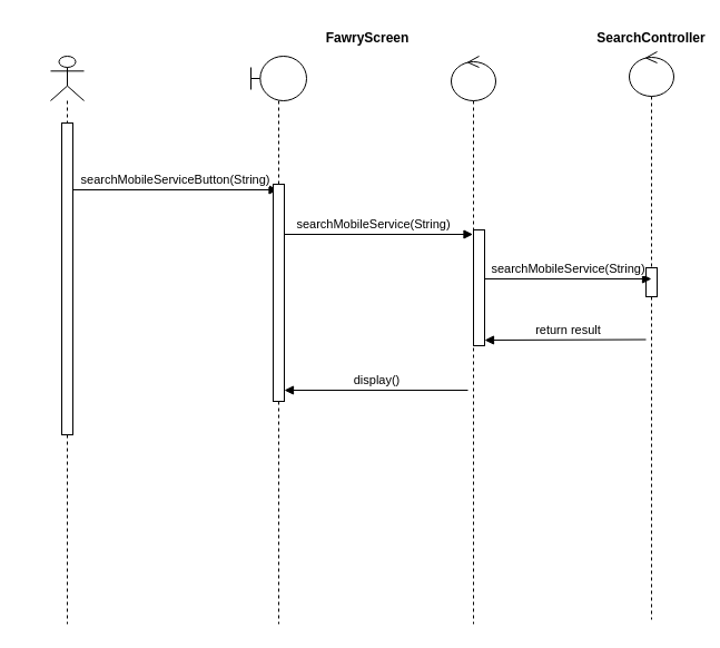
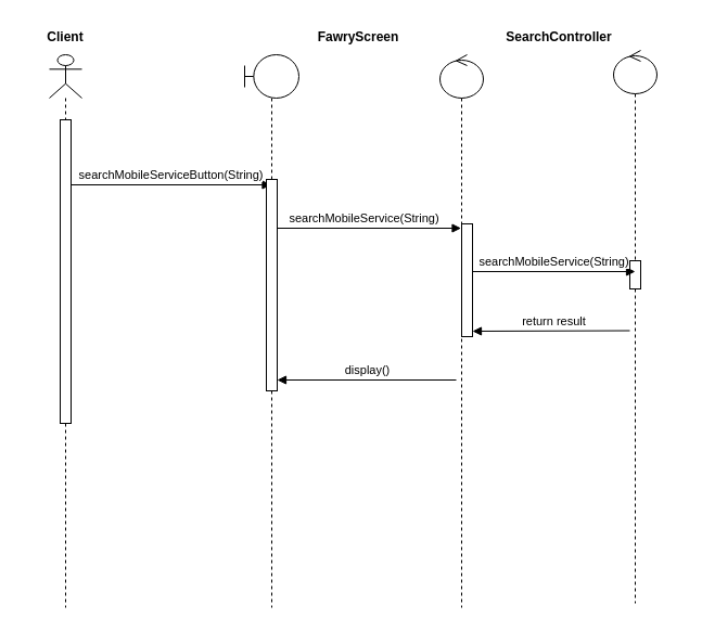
  <mxCell id="0" />
  <mxCell id="1" parent="0" />
  <mxCell id="2" value="" style="shape=umlLifeline;participant=umlActor;perimeter=lifelinePerimeter;whiteSpace=wrap;html=1;container=1;collapsible=0;recursiveResize=0;verticalAlign=top;spacingTop=36;outlineConnect=0;" parent="1" vertex="1"><mxGeometry x="45" y="50" width="30" height="510" as="geometry" /></mxCell>
  <mxCell id="3" value="searchMobileServiceButton(String)" style="html=1;verticalAlign=bottom;endArrow=block;rounded=0;" parent="2" target="6" edge="1"><mxGeometry width="80" relative="1" as="geometry"><mxPoint x="20" y="120" as="sourcePoint" /><mxPoint x="100" y="120" as="targetPoint" /></mxGeometry></mxCell>
  <mxCell id="4" value="" style="html=1;points=[];perimeter=orthogonalPerimeter;" parent="2" vertex="1"><mxGeometry x="10" y="60" width="10" height="280" as="geometry" /></mxCell>
+ <mxCell id="5" value="Client" style="text;align=center;fontStyle=1;verticalAlign=middle;spacingLeft=3;spacingRight=3;strokeColor=none;rotatable=0;points=[[0,0.5],[1,0.5]];portConstraint=eastwest;" parent="1" vertex="1"><mxGeometry x="20" y="20" width="80" height="26" as="geometry" /></mxCell>
  <mxCell id="6" value="" style="shape=umlLifeline;participant=umlBoundary;perimeter=lifelinePerimeter;whiteSpace=wrap;html=1;container=1;collapsible=0;recursiveResize=0;verticalAlign=top;spacingTop=36;outlineConnect=0;" parent="1" vertex="1"><mxGeometry x="225" y="50" width="50" height="510" as="geometry" /></mxCell>
  <mxCell id="7" value="searchMobileService(String)" style="html=1;verticalAlign=bottom;endArrow=block;rounded=0;" parent="6" target="11" edge="1"><mxGeometry x="0.003" width="80" relative="1" as="geometry"><mxPoint x="20" y="160" as="sourcePoint" /><mxPoint x="189.5" y="160" as="targetPoint" /><mxPoint as="offset" /></mxGeometry></mxCell>
  <mxCell id="8" value="" style="html=1;points=[];perimeter=orthogonalPerimeter;" parent="6" vertex="1"><mxGeometry x="20" y="115" width="10" height="195" as="geometry" /></mxCell>
  <mxCell id="9" value="FawryScreen" style="text;align=center;fontStyle=1;verticalAlign=middle;spacingLeft=3;spacingRight=3;strokeColor=none;rotatable=0;points=[[0,0.5],[1,0.5]];portConstraint=eastwest;" parent="1" vertex="1"><mxGeometry x="290" y="20" width="80" height="26" as="geometry" /></mxCell>
- <mxCell id="10" value="SearchController" style="text;align=center;fontStyle=1;verticalAlign=middle;spacingLeft=3;spacingRight=3;strokeColor=none;rotatable=0;points=[[0,0.5],[1,0.5]];portConstraint=eastwest;" parent="1" vertex="1"><mxGeometry x="545" y="20" width="80" height="26" as="geometry" /></mxCell>
+ <mxCell id="10" value="SearchController" style="text;align=center;fontStyle=1;verticalAlign=middle;spacingLeft=3;spacingRight=3;strokeColor=none;rotatable=0;points=[[0,0.5],[1,0.5]];portConstraint=eastwest;" parent="1" vertex="1"><mxGeometry x="475" y="20" width="80" height="26" as="geometry" /></mxCell>
  <mxCell id="11" value="" style="shape=umlLifeline;participant=umlControl;perimeter=lifelinePerimeter;whiteSpace=wrap;html=1;container=1;collapsible=0;recursiveResize=0;verticalAlign=top;spacingTop=36;outlineConnect=0;" vertex="1" parent="1"><mxGeometry x="405" y="50" width="40" height="510" as="geometry" /></mxCell>
  <mxCell id="12" value="" style="html=1;points=[];perimeter=orthogonalPerimeter;" vertex="1" parent="11"><mxGeometry x="20" y="156" width="10" height="104" as="geometry" /></mxCell>
  <mxCell id="13" value="" style="shape=umlLifeline;participant=umlControl;perimeter=lifelinePerimeter;whiteSpace=wrap;html=1;container=1;collapsible=0;recursiveResize=0;verticalAlign=top;spacingTop=36;outlineConnect=0;" vertex="1" parent="1"><mxGeometry x="565" y="46" width="40" height="510" as="geometry" /></mxCell>
  <mxCell id="14" value="" style="html=1;points=[];perimeter=orthogonalPerimeter;" vertex="1" parent="13"><mxGeometry x="15" y="194" width="10" height="26" as="geometry" /></mxCell>
  <mxCell id="15" value="searchMobileService(String)" style="html=1;verticalAlign=bottom;endArrow=block;rounded=0;exitX=1;exitY=0.423;exitDx=0;exitDy=0;exitPerimeter=0;" edge="1" parent="1" source="12"><mxGeometry x="0.003" width="80" relative="1" as="geometry"><mxPoint x="445" y="250" as="sourcePoint" /><mxPoint x="585" y="250" as="targetPoint" /><mxPoint as="offset" /></mxGeometry></mxCell>
  <mxCell id="16" value="return result" style="html=1;verticalAlign=bottom;endArrow=block;rounded=0;" edge="1" parent="1"><mxGeometry x="-0.032" width="80" relative="1" as="geometry"><mxPoint x="580" y="304.5" as="sourcePoint" /><mxPoint x="435" y="305" as="targetPoint" /><mxPoint as="offset" /></mxGeometry></mxCell>
  <mxCell id="17" value="display()" style="html=1;verticalAlign=bottom;endArrow=block;rounded=0;" edge="1" parent="1"><mxGeometry x="-0.003" width="80" relative="1" as="geometry"><mxPoint x="420" y="350" as="sourcePoint" /><mxPoint x="255" y="350" as="targetPoint" /><mxPoint as="offset" /></mxGeometry></mxCell>
